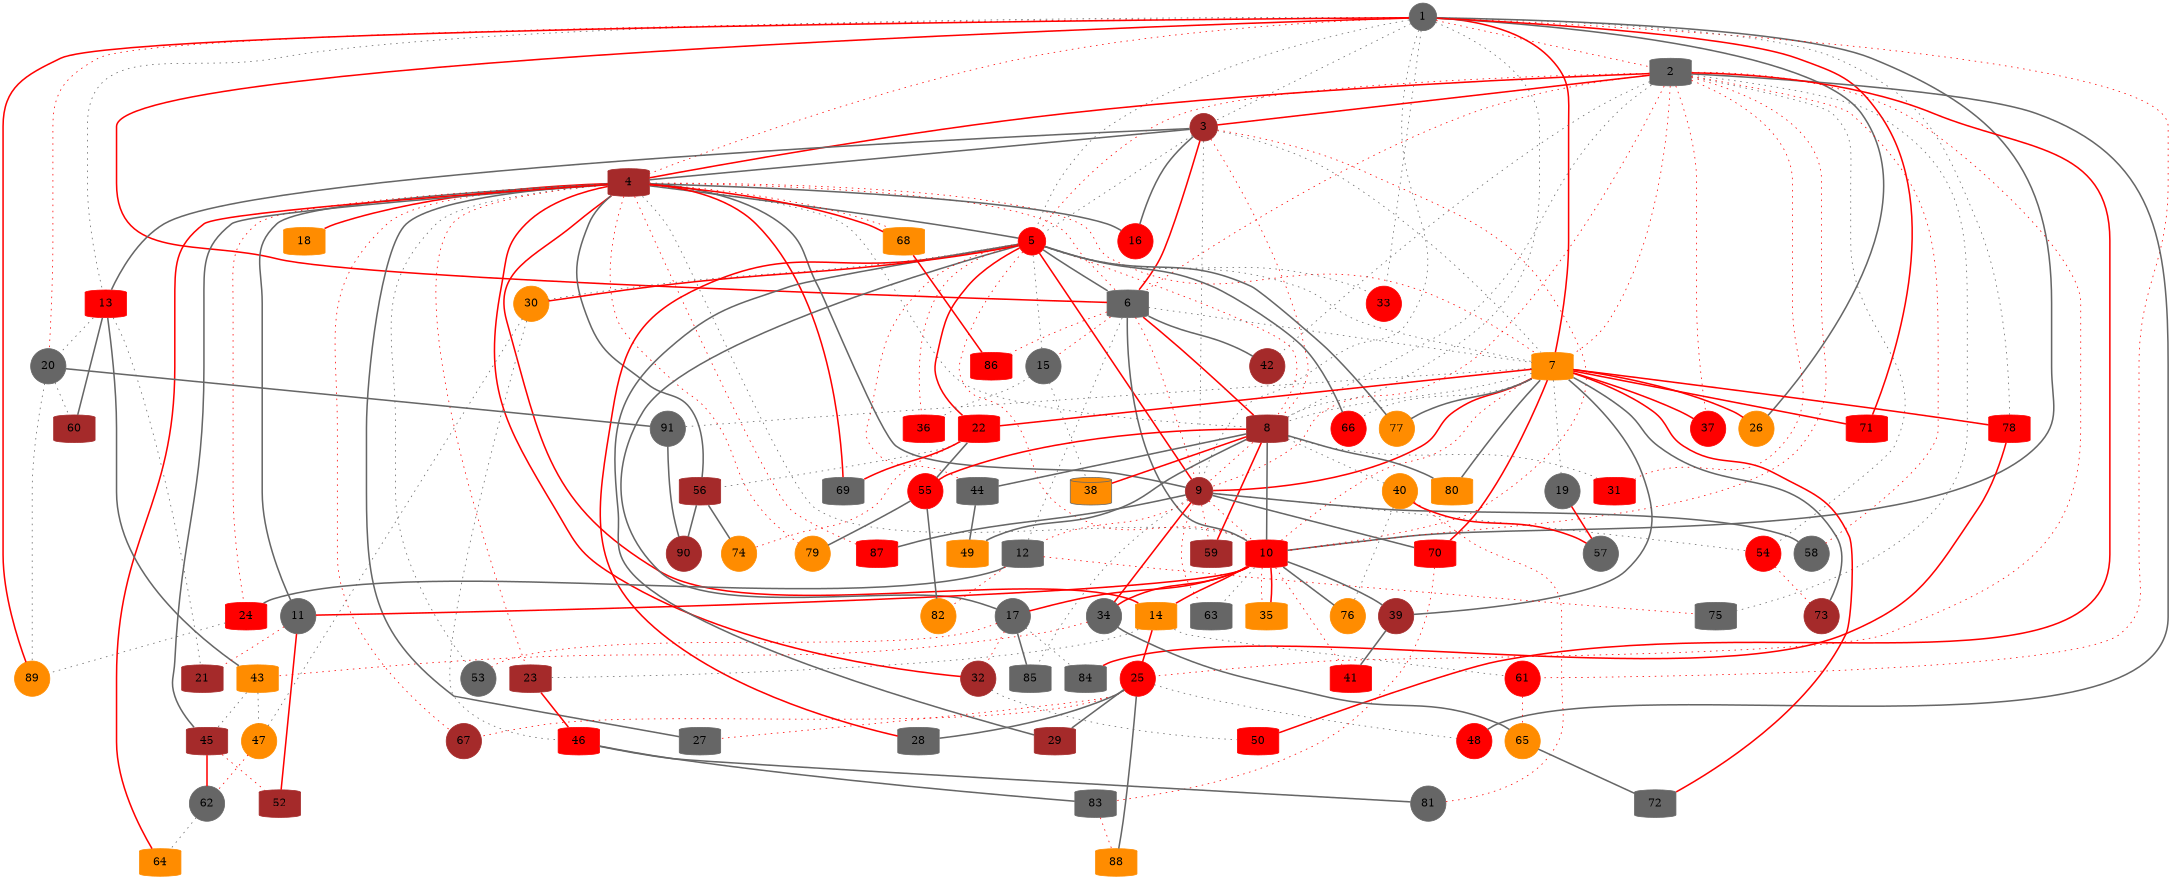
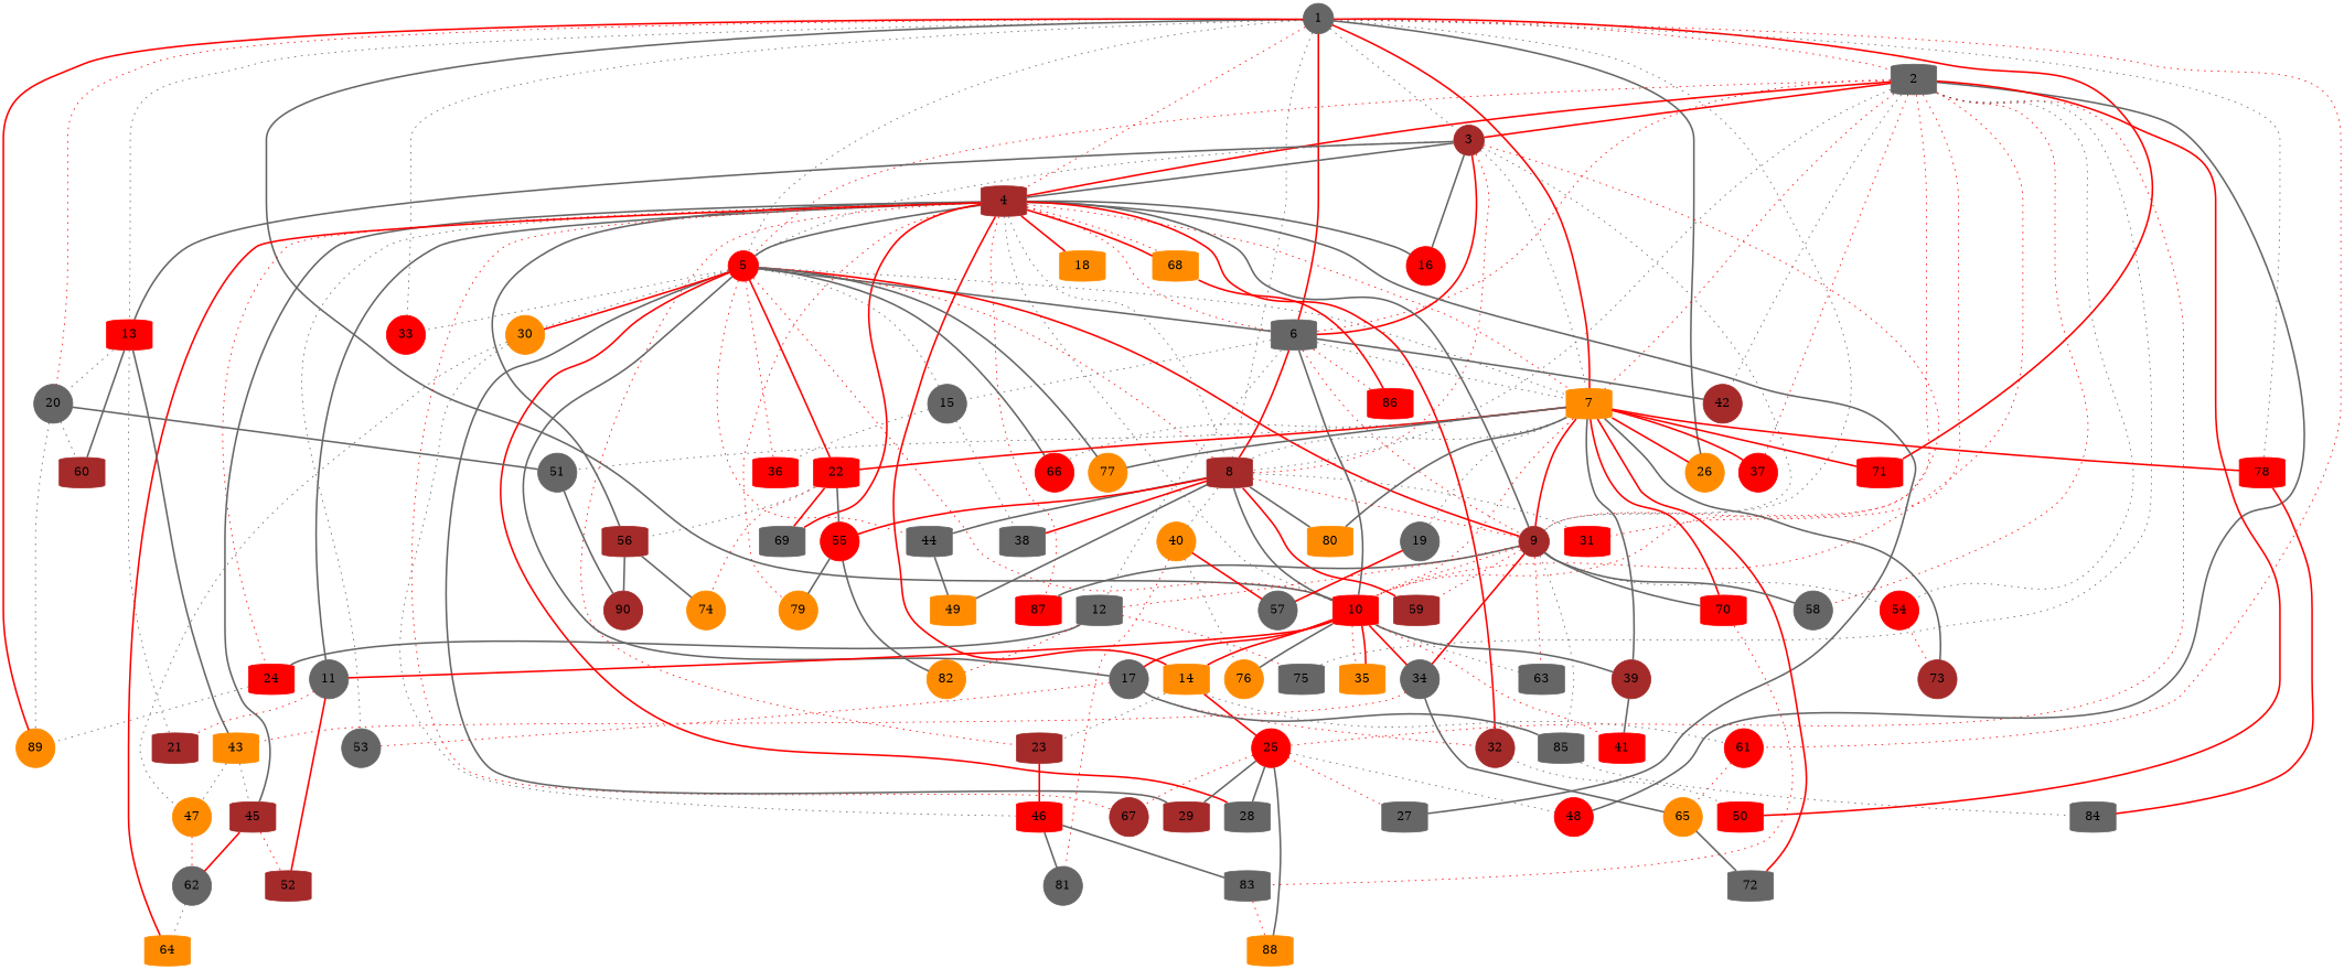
  graph {
    node [color=gray40 shape=cylinder style=filled]
    edge [color=gray40 style=dotted]
    1 [shape=circle]
    2
    3 [color=brown shape=circle]
    4 [color=brown]
    5 [color=red shape=circle]
    6
    7 [color=darkorange]
    8 [color=brown]
    9 [color=brown shape=circle]
    10 [color=red]
    13 [color=red]
    20 [shape=circle]
    26 [color=darkorange shape=circle]
    33 [color=red shape=circle]
    61 [color=red shape=circle]
    71 [color=red]
    78 [color=red]
    89 [color=darkorange shape=circle]
    25 [color=red shape=circle]
    31 [color=red]
    37 [color=red shape=circle]
    42 [color=brown shape=circle]
    48 [color=red shape=circle]
    50 [color=red]
    54 [color=red shape=circle]
    58 [shape=circle]
    75
    16 [color=red shape=circle]
    18 [color=darkorange]
    11 [shape=circle]
    14 [color=darkorange]
    23 [color=brown]
    24 [color=red]
    27
    32 [color=brown shape=circle]
    45 [color=brown]
    53 [shape=circle]
    56 [color=brown]
    64 [color=darkorange]
    67 [color=brown shape=circle]
    68 [color=darkorange]
    69
    79 [color=darkorange shape=circle]
    87 [color=red]
    15 [shape=circle]
    17 [shape=circle]
    22 [color=red]
    28
    29 [color=brown]
    30 [color=darkorange shape=circle]
    36 [color=red]
    44
    66 [color=red shape=circle]
    77 [color=darkorange shape=circle]
    12
    86 [color=red]
    19 [shape=circle]
    39 [color=brown shape=circle]
-   51 [shape=circle label=91]
+   51 [shape=circle]
    70 [color=red]
    72
    73 [color=brown shape=circle]
    80 [color=darkorange]
    40 [color=darkorange shape=circle]
-   38 [fillcolor=darkorange]
+   38
    49 [color=darkorange]
    55 [color=red shape=circle]
    59 [color=brown]
    34 [shape=circle]
    63
    85
    35 [color=darkorange]
    41 [color=red]
    76 [color=darkorange shape=circle]
    21 [color=brown]
    43 [color=darkorange]
    60 [color=brown]
    65 [color=darkorange shape=circle]
    84
    88 [color=darkorange]
    52 [color=brown]
    46 [color=red]
    62 [shape=circle]
    74 [color=darkorange shape=circle]
    90 [color=brown shape=circle]
    47 [color=darkorange shape=circle]
    82 [color=darkorange shape=circle]
    57 [shape=circle]
    81 [shape=circle]
    83
    1 -- 2 [color=red]
    1 -- 3
    1 -- 4 [color=red]
    1 -- 5
    1 -- 6 [color=red style=bold]
    1 -- 7 [color=red style=bold]
    1 -- 8
    1 -- 9
    1 -- 10 [style=bold]
    1 -- 13
    1 -- 20 [color=red]
    1 -- 26 [style=bold]
    1 -- 33
    1 -- 61 [color=red]
    1 -- 71 [color=red style=bold]
    1 -- 78
    1 -- 89 [color=red style=bold]
    2 -- 3 [color=red style=bold]
    2 -- 4 [color=red style=bold]
    2 -- 5 [color=red]
    2 -- 6 [color=red]
    2 -- 7 [color=red]
    2 -- 8
    2 -- 9 [color=red]
    2 -- 10 [color=red]
    2 -- 25 [color=red]
    2 -- 31 [color=red]
    2 -- 37 [color=red]
    2 -- 42
    2 -- 48 [style=bold]
    2 -- 50 [color=red style=bold]
    2 -- 54
    2 -- 58 [color=red]
    2 -- 75
    3 -- 4 [style=bold]
    3 -- 5
    3 -- 6 [color=red style=bold]
    3 -- 7
    3 -- 8 [color=red]
    3 -- 9
    3 -- 10 [color=red]
    3 -- 13 [style=bold]
    3 -- 16 [style=bold]
    4 -- 5 [style=bold]
    4 -- 6 [color=red]
    4 -- 7 [color=red]
    4 -- 8
    4 -- 9 [style=bold]
    4 -- 10
    4 -- 16 [style=bold]
    4 -- 18 [color=red style=bold]
    4 -- 11 [style=bold]
    4 -- 14 [color=red style=bold]
    4 -- 23 [color=red]
    4 -- 24 [color=red]
    4 -- 27 [style=bold]
    4 -- 32 [color=red style=bold]
    4 -- 45 [style=bold]
    4 -- 53
    4 -- 56 [style=bold]
    4 -- 64 [color=red style=bold]
    4 -- 67 [color=red]
    4 -- 68 [color=red style=bold]
    4 -- 68 [color=red]
    4 -- 69 [color=red style=bold]
    4 -- 79 [color=red]
    4 -- 87 [color=red]
    5 -- 6 [style=bold]
    5 -- 7
    5 -- 8 [color=red]
    5 -- 9 [color=red style=bold]
    5 -- 10 [color=red]
    5 -- 33
    5 -- 15
    5 -- 17 [style=bold]
    5 -- 22 [color=red style=bold]
    5 -- 28 [color=red style=bold]
    5 -- 29 [style=bold]
    5 -- 30
    5 -- 30 [color=red style=bold]
    5 -- 36 [color=red]
    5 -- 44 [color=red]
    5 -- 66 [style=bold]
    5 -- 77 [style=bold]
    6 -- 7
    6 -- 8 [color=red style=bold]
    6 -- 9 [color=red]
    6 -- 10 [style=bold]
    6 -- 42 [style=bold]
-   6 -- 15 [color=red]
+   6 -- 15
    6 -- 12
    6 -- 86 [color=red]
    7 -- 8
    7 -- 9 [color=red style=bold]
    7 -- 10 [color=red]
    7 -- 26 [color=red style=bold]
    7 -- 71 [color=red style=bold]
    7 -- 78 [color=red style=bold]
    7 -- 37 [color=red style=bold]
    7 -- 22 [color=red style=bold]
    7 -- 66
    7 -- 77 [style=bold]
    7 -- 19
    7 -- 39 [style=bold]
    7 -- 51
    7 -- 70 [color=red style=bold]
    7 -- 72 [color=red style=bold]
    7 -- 73 [style=bold]
    7 -- 80 [style=bold]
    8 -- 9 [color=red]
    8 -- 10 [style=bold]
    8 -- 31
    8 -- 44 [style=bold]
    8 -- 80 [style=bold]
    8 -- 40
    8 -- 38 [color=red style=bold]
    8 -- 49 [style=bold]
    8 -- 55 [color=red style=bold]
    8 -- 59 [color=red style=bold]
    9 -- 10 [color=red]
    9 -- 54
    9 -- 58 [style=bold]
    9 -- 87 [style=bold]
    9 -- 12 [color=red]
    9 -- 70 [style=bold]
    9 -- 59 [color=red]
    9 -- 34 [color=red style=bold]
    9 -- 63 [color=red]
    9 -- 85
    10 -- 11 [color=red style=bold]
    10 -- 14 [color=red style=bold]
    10 -- 17 [color=red style=bold]
    10 -- 39 [style=bold]
    10 -- 34 [color=red style=bold]
    10 -- 63
    10 -- 35 [color=red]
    10 -- 35 [color=red style=bold]
    10 -- 41 [color=red]
    10 -- 76 [style=bold]
    13 -- 20
    13 -- 21
    13 -- 43 [style=bold]
    13 -- 60 [style=bold]
    20 -- 89
    20 -- 51 [style=bold]
    20 -- 60
    61 -- 65 [color=red]
    78 -- 84 [color=red style=bold]
    25 -- 48
    25 -- 27 [color=red]
    25 -- 67 [color=red]
    25 -- 28 [style=bold]
    25 -- 29 [style=bold]
    25 -- 88 [style=bold]
    54 -- 73 [color=red]
    11 -- 21 [color=red]
    11 -- 52 [color=red style=bold]
    14 -- 61
    14 -- 25 [color=red style=bold]
    14 -- 23
    23 -- 46 [color=red style=bold]
    24 -- 89
    32 -- 50
    45 -- 52 [color=red]
    45 -- 62 [color=red style=bold]
    56 -- 74 [style=bold]
    56 -- 90 [style=bold]
    68 -- 86 [color=red style=bold]
    15 -- 36
    15 -- 38
    17 -- 32 [color=red]
    17 -- 53 [color=red]
    17 -- 85 [style=bold]
-   17 -- 84
+   85 -- 84
    22 -- 56
    22 -- 69 [color=red style=bold]
    22 -- 55 [style=bold]
    22 -- 74 [color=red]
    30 -- 46
    30 -- 47
    44 -- 49 [style=bold]
    12 -- 75 [color=red]
    12 -- 24 [style=bold]
    12 -- 82 [color=red]
    19 -- 57 [color=red style=bold]
    39 -- 41 [style=bold]
    51 -- 90 [style=bold]
    70 -- 83 [color=red]
    40 -- 76
    40 -- 57 [color=red style=bold]
    40 -- 81 [color=red]
    55 -- 79 [style=bold]
    55 -- 82 [style=bold]
    34 -- 43 [color=red]
    34 -- 65 [style=bold]
    43 -- 45
    43 -- 47
    65 -- 72 [style=bold]
    46 -- 81 [style=bold]
    46 -- 83 [style=bold]
    62 -- 64
    47 -- 62 [color=red]
    83 -- 88 [color=red]
  }
